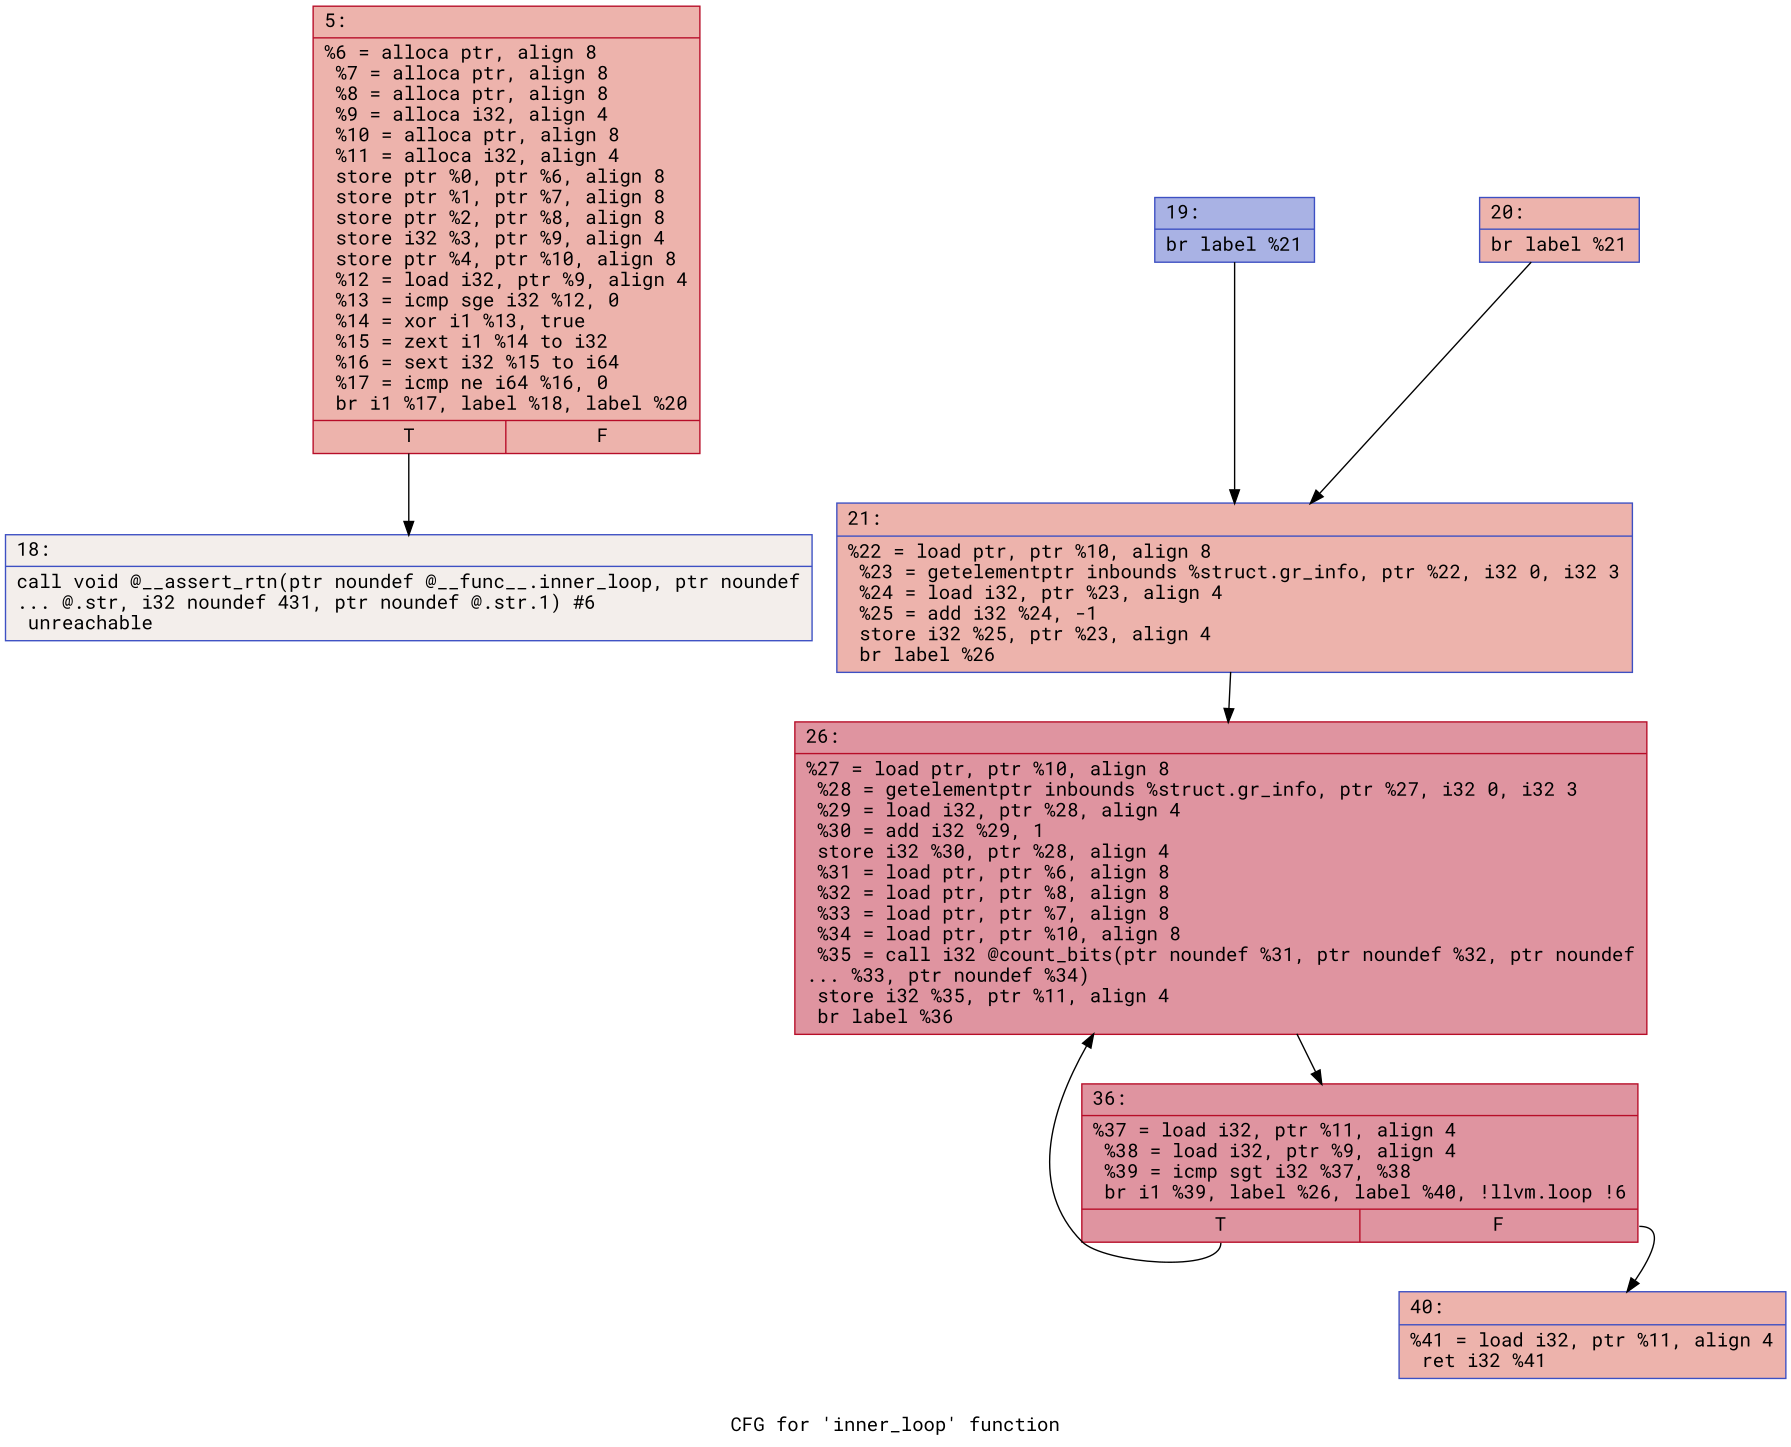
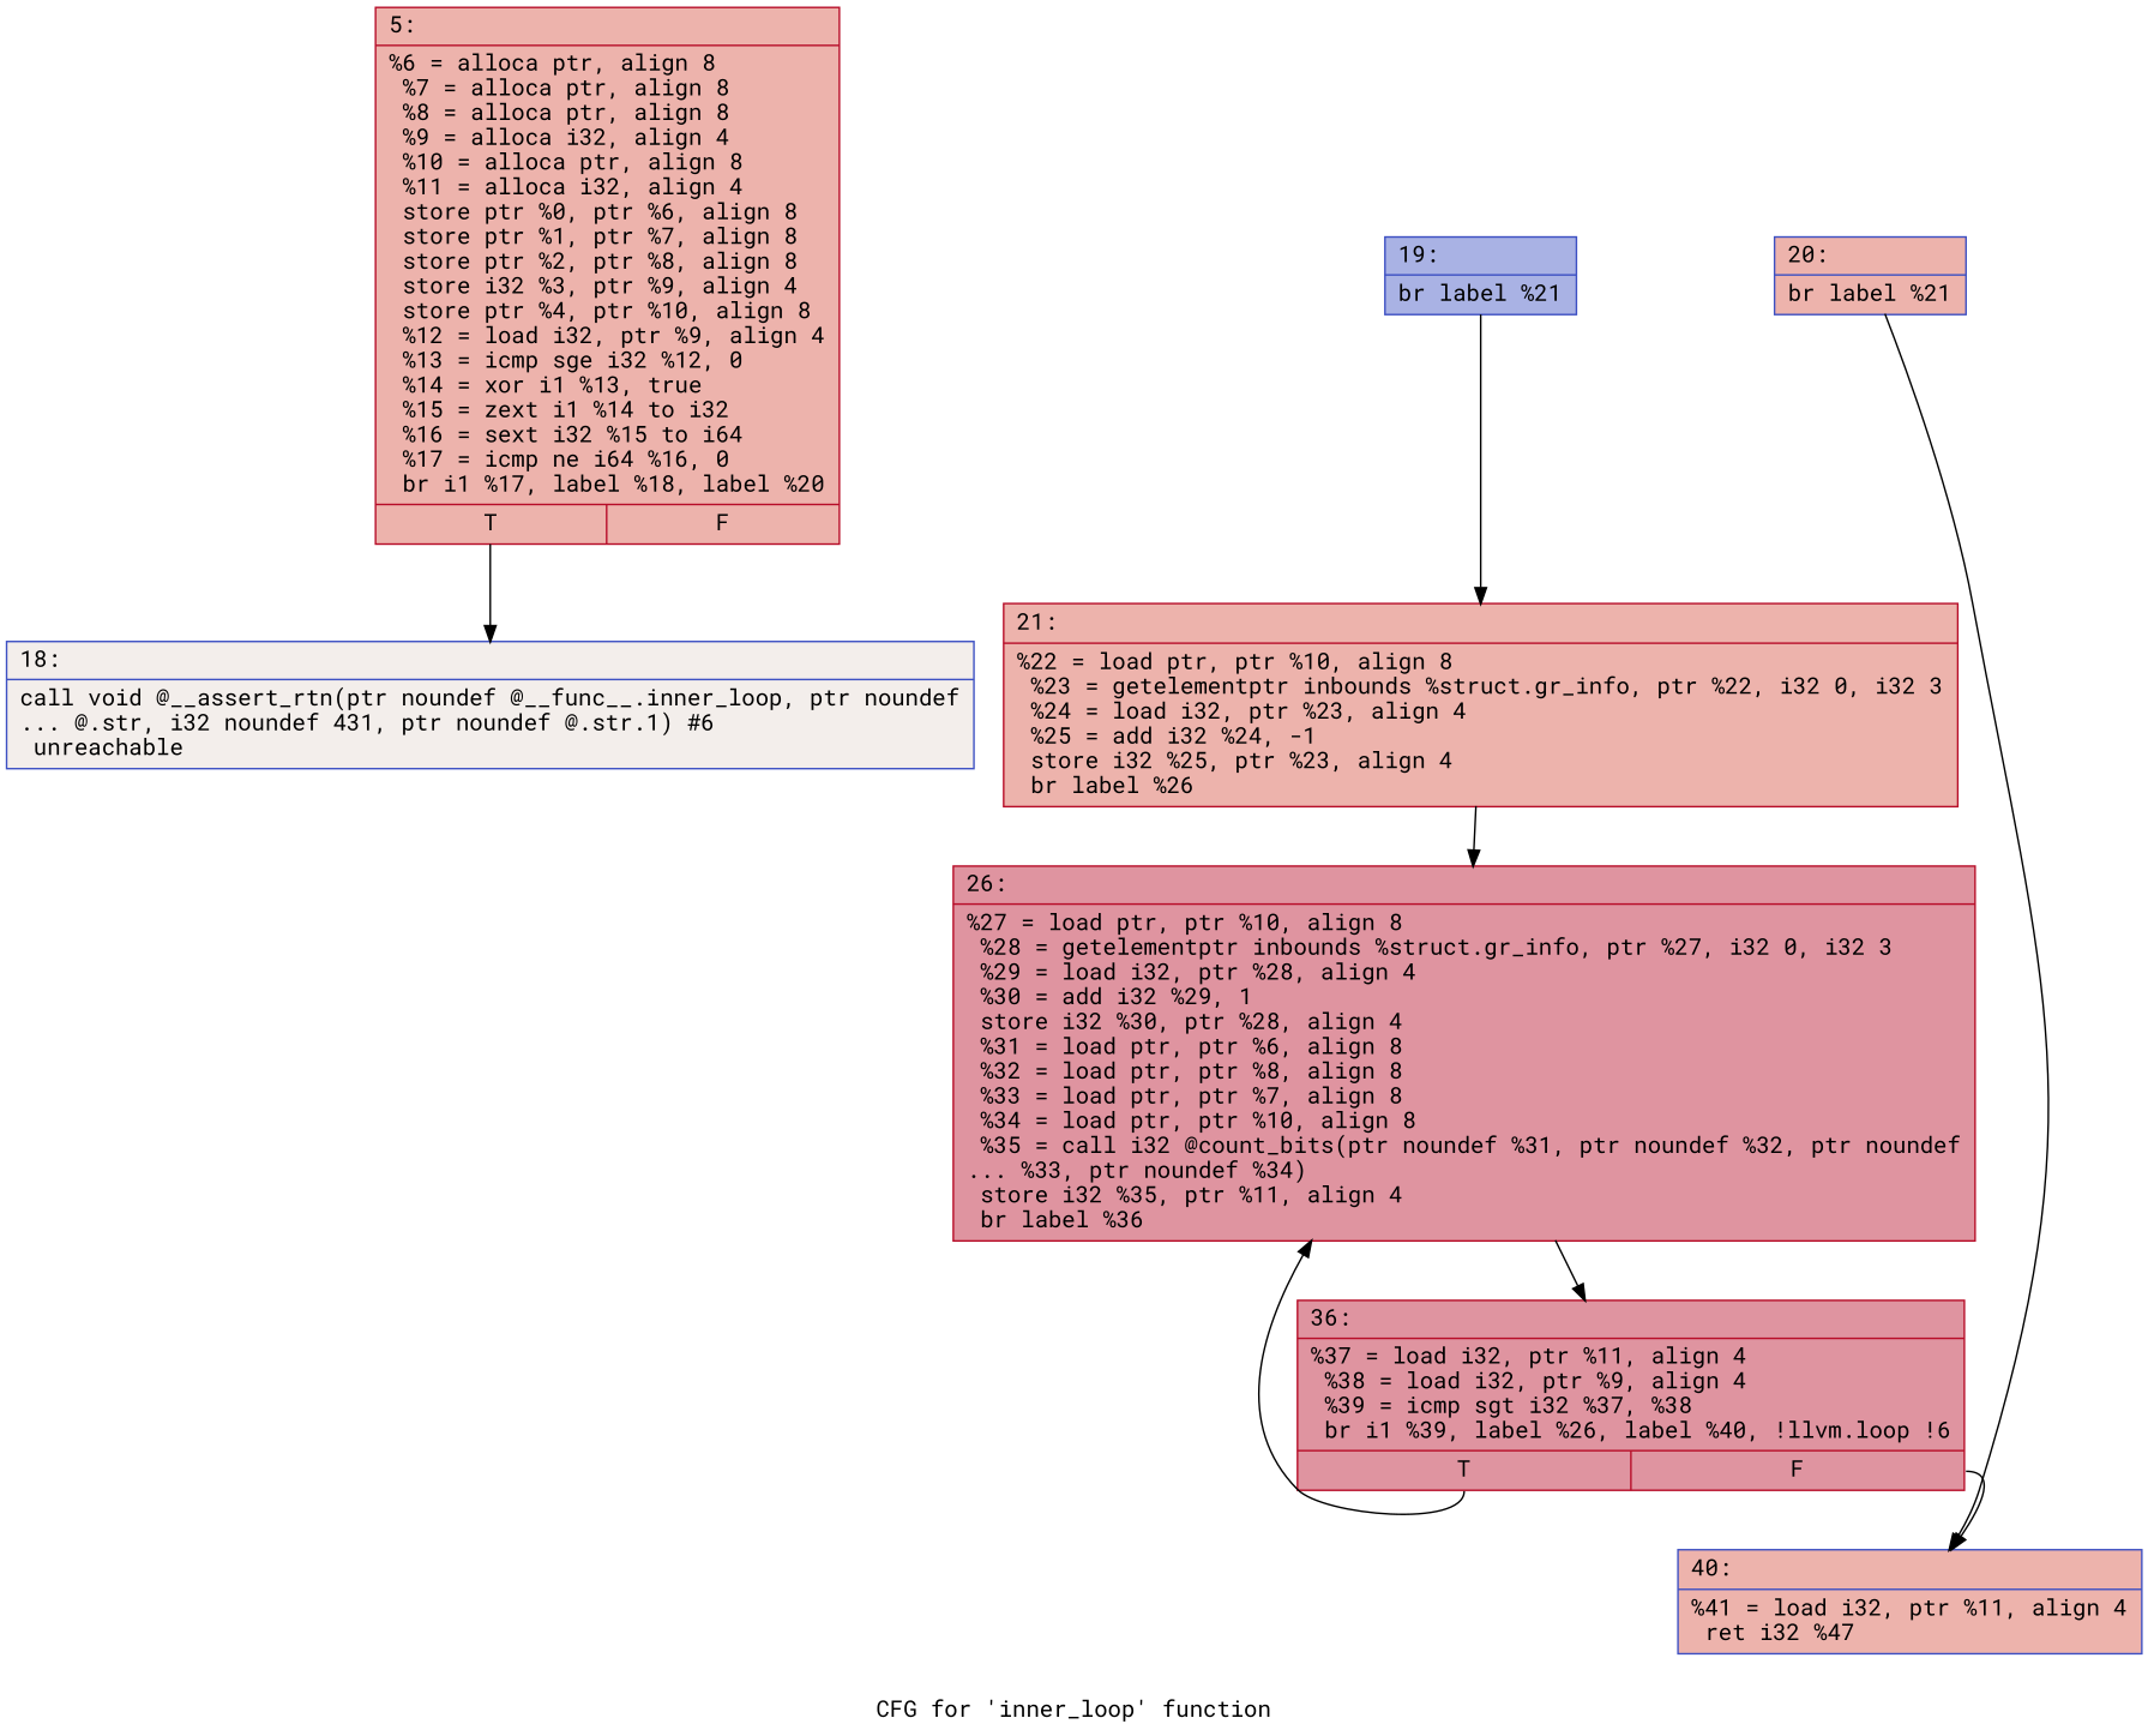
  digraph {
    fontname="Roboto Mono"
    label="CFG for 'inner_loop' function"
    node [color="#3d50c3ff" fillcolor="#d6524470" fontname="Roboto Mono" shape=record style=filled]
    edge [fontname="Roboto Mono"]
    n1 [color="#b70d28ff" label="{5:\l|  %6 = alloca ptr, align 8\l  %7 = alloca ptr, align 8\l  %8 = alloca ptr, align 8\l  %9 = alloca i32, align 4\l  %10 = alloca ptr, align 8\l  %11 = alloca i32, align 4\l  store ptr %0, ptr %6, align 8\l  store ptr %1, ptr %7, align 8\l  store ptr %2, ptr %8, align 8\l  store i32 %3, ptr %9, align 4\l  store ptr %4, ptr %10, align 8\l  %12 = load i32, ptr %9, align 4\l  %13 = icmp sge i32 %12, 0\l  %14 = xor i1 %13, true\l  %15 = zext i1 %14 to i32\l  %16 = sext i32 %15 to i64\l  %17 = icmp ne i64 %16, 0\l  br i1 %17, label %18, label %20\l|{<s0>T|<s1>F}}"]
    n2 [fillcolor="#e5d8d170" label="{18:\l|  call void @__assert_rtn(ptr noundef @__func__.inner_loop, ptr noundef\l... @.str, i32 noundef 431, ptr noundef @.str.1) #6\l  unreachable\l}"]
    n3 [label="{20:\l|  br label %21\l}"]
-   n4 [label="{21:\l|  %22 = load ptr, ptr %10, align 8\l  %23 = getelementptr inbounds %struct.gr_info, ptr %22, i32 0, i32 3\l  %24 = load i32, ptr %23, align 4\l  %25 = add i32 %24, -1\l  store i32 %25, ptr %23, align 4\l  br label %26\l}"]
+   n4 [color="#b70d28ff" label="{21:\l|  %22 = load ptr, ptr %10, align 8\l  %23 = getelementptr inbounds %struct.gr_info, ptr %22, i32 0, i32 3\l  %24 = load i32, ptr %23, align 4\l  %25 = add i32 %24, -1\l  store i32 %25, ptr %23, align 4\l  br label %26\l}"]
    n5 [color="#b70d28ff" fillcolor="#b70d2870" label="{26:\l|  %27 = load ptr, ptr %10, align 8\l  %28 = getelementptr inbounds %struct.gr_info, ptr %27, i32 0, i32 3\l  %29 = load i32, ptr %28, align 4\l  %30 = add i32 %29, 1\l  store i32 %30, ptr %28, align 4\l  %31 = load ptr, ptr %6, align 8\l  %32 = load ptr, ptr %8, align 8\l  %33 = load ptr, ptr %7, align 8\l  %34 = load ptr, ptr %10, align 8\l  %35 = call i32 @count_bits(ptr noundef %31, ptr noundef %32, ptr noundef\l... %33, ptr noundef %34)\l  store i32 %35, ptr %11, align 4\l  br label %36\l}"]
    n6 [fillcolor="#3d50c370" label="{19:\l|  br label %21\l}"]
    n7 [color="#b70d28ff" fillcolor="#b70d2870" label="{36:\l|  %37 = load i32, ptr %11, align 4\l  %38 = load i32, ptr %9, align 4\l  %39 = icmp sgt i32 %37, %38\l  br i1 %39, label %26, label %40, !llvm.loop !6\l|{<s0>T|<s1>F}}"]
-   n8 [label="{40:\l|  %41 = load i32, ptr %11, align 4\l  ret i32 %41\l}"]
+   n8 [label="{40:\l|  %41 = load i32, ptr %11, align 4\l  ret i32 %47\l}"]
    n1 -> n2 [tailport=s0]
-   n3 -> n4
+   n3 -> n8
    n4 -> n5
    n5 -> n7
    n6 -> n4
    n7 -> n5 [tailport=s0]
    n7 -> n8 [tailport=s1]
  }
